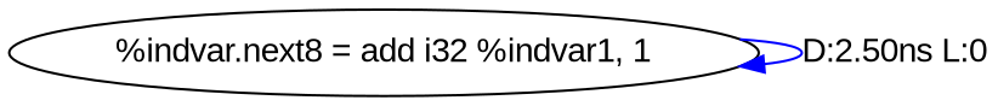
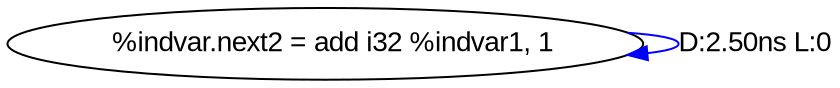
  digraph {
    fontname="Liberation Sans"
-   n1 [label="%indvar.next8 = add i32 %indvar1, 1" fontname="Liberation Sans"]
+   n1 [label="  %indvar.next2 = add i32 %indvar1, 1" fontname="Liberation Sans"]
    n1 -> n1 [color=blue label="D:2.50ns L:0" fontname="Liberation Sans"]
  }
